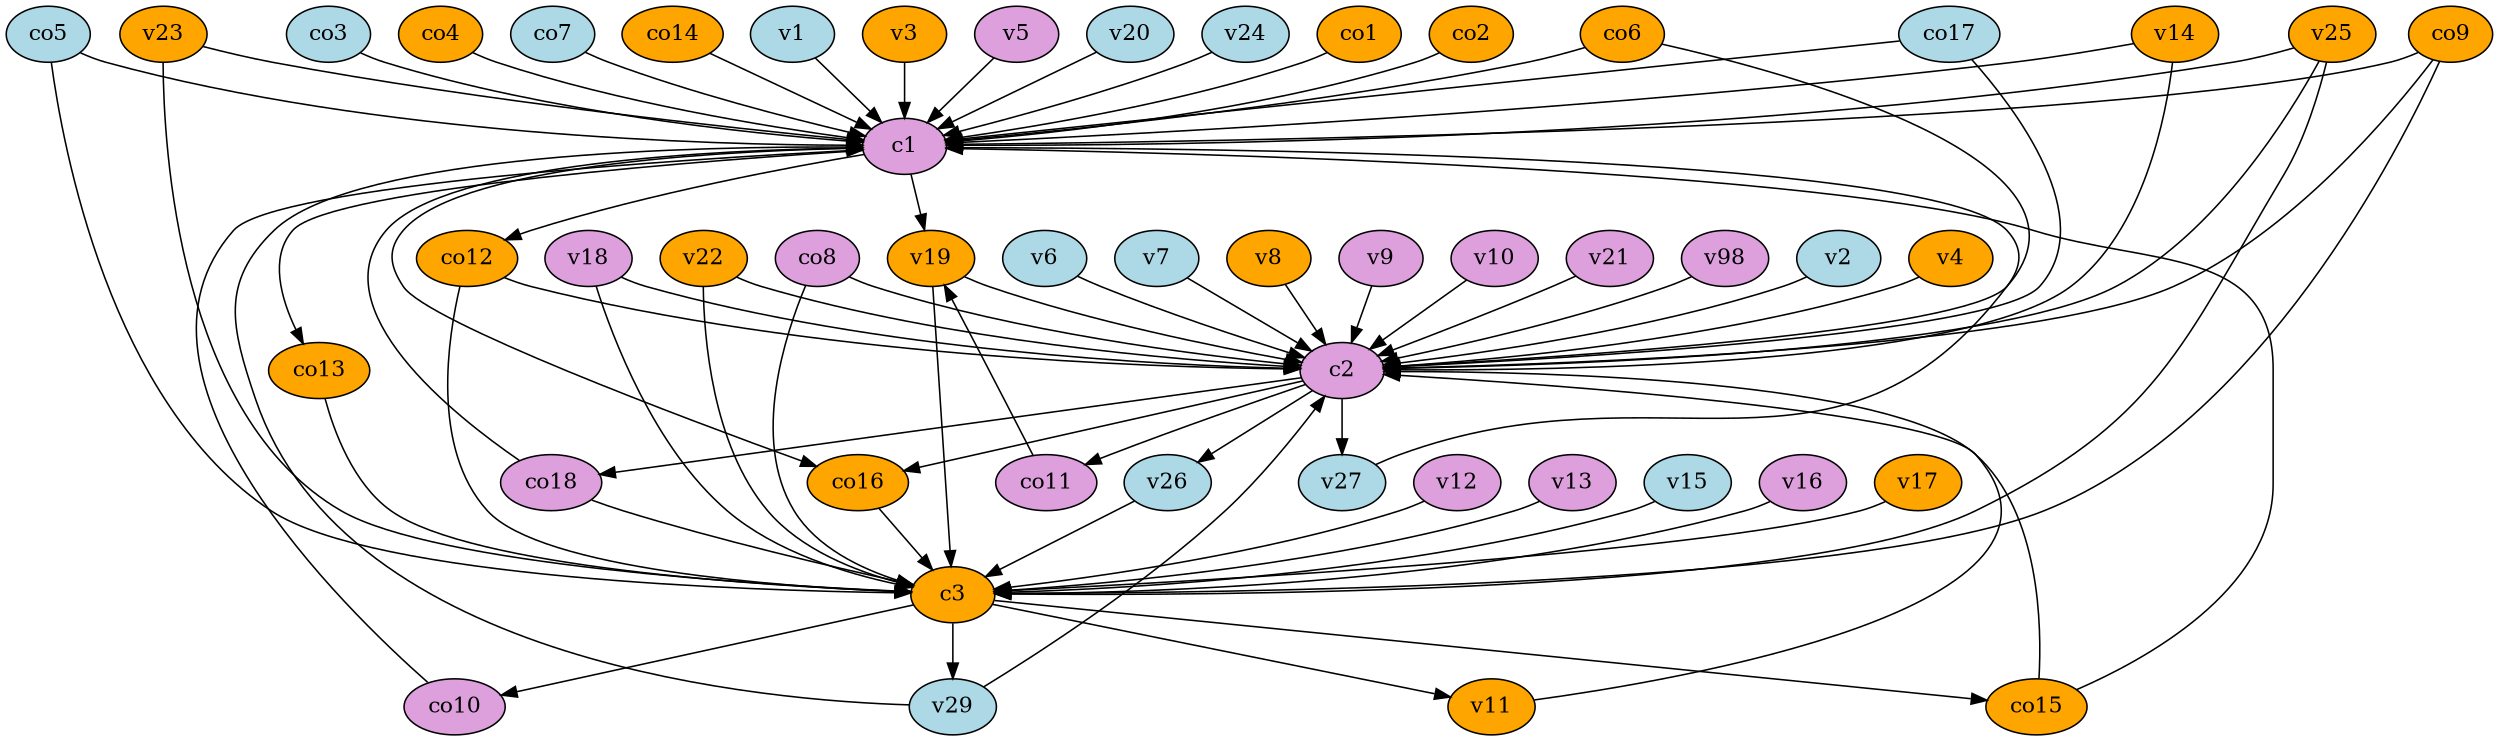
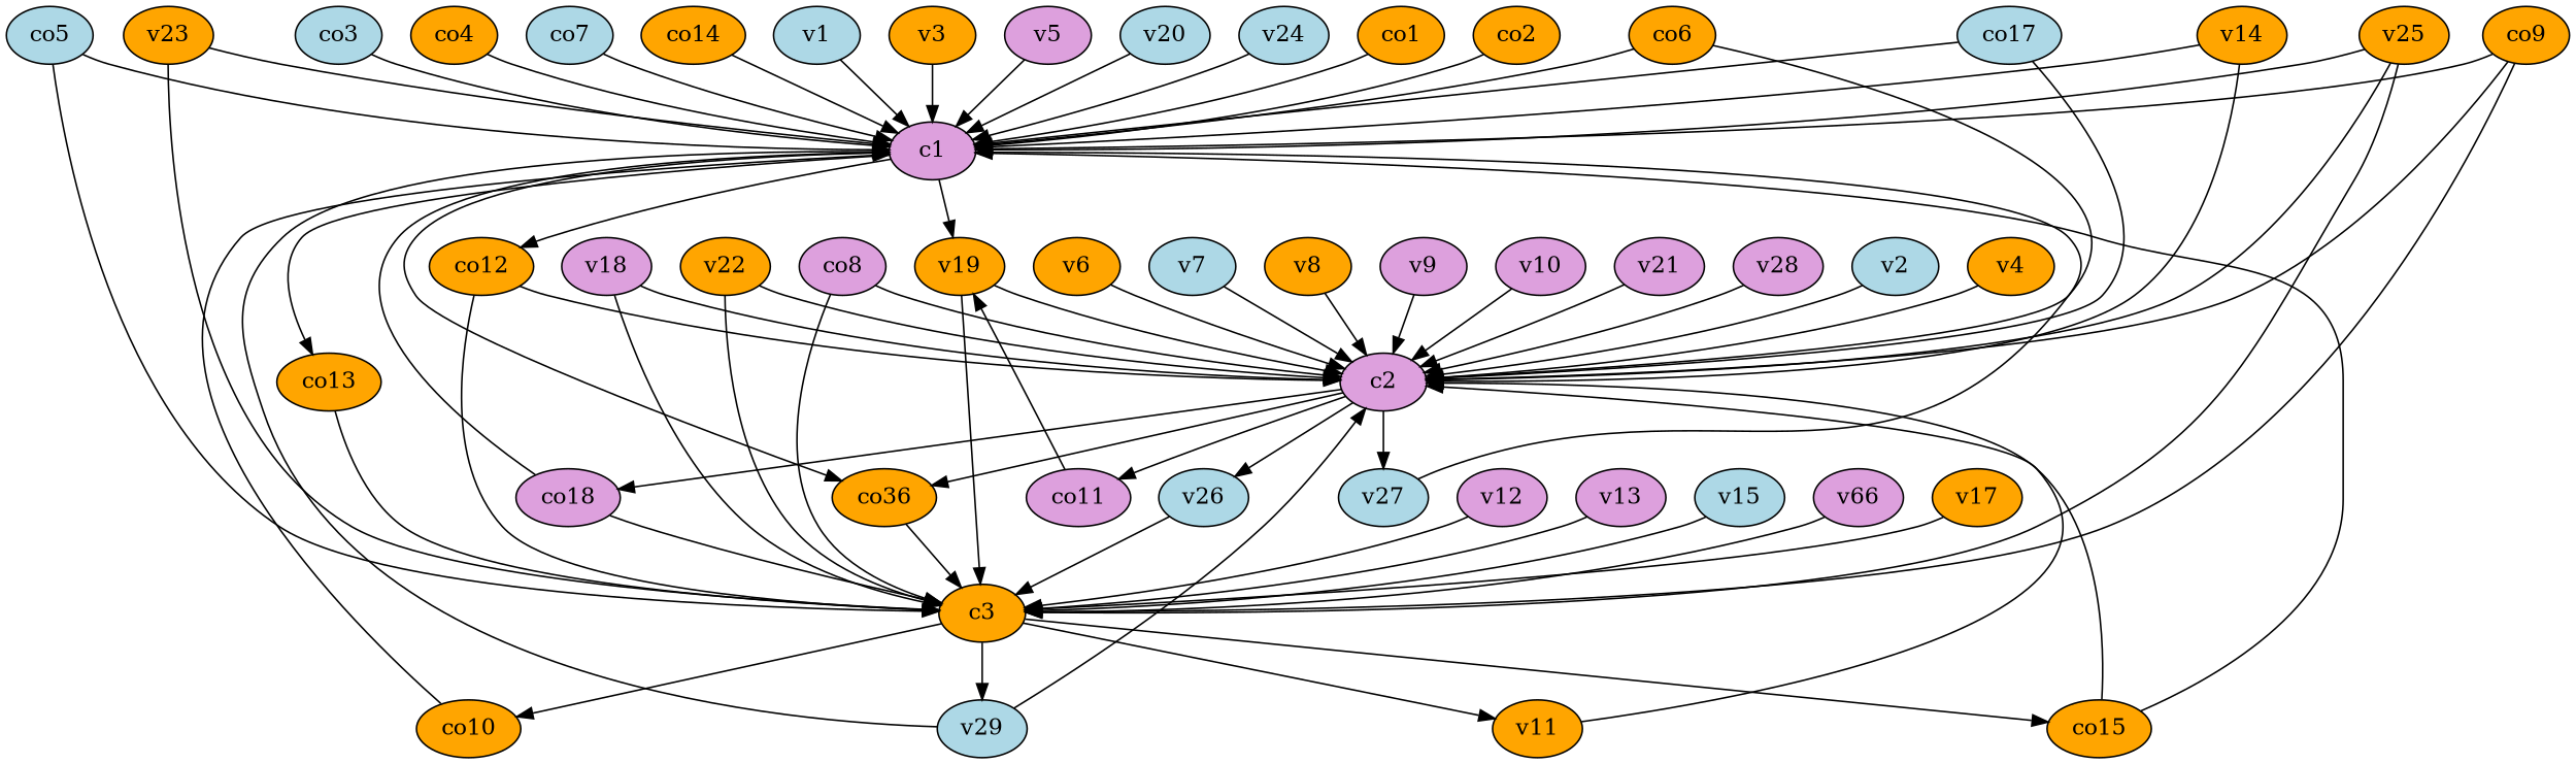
  strict digraph {
    node [fillcolor=orange style=filled]
    edge [weight=1]
    c1 [fillcolor=plum]
    v19
    co12
    co13
-   co16
+   co16 [label=co36]
    c2 [fillcolor=plum]
    c3
    v26 [fillcolor=lightblue]
    v27 [fillcolor=lightblue]
    co11 [fillcolor=plum]
    co18 [fillcolor=plum]
    v11
    v29 [fillcolor=lightblue]
-   co10 [fillcolor=plum]
+   co10
    co15
    v1 [fillcolor=lightblue]
    v2 [fillcolor=lightblue]
    v3
    v4
    v5 [fillcolor=plum]
-   v6 [fillcolor=lightblue]
+   v6
    v7 [fillcolor=lightblue]
    v8
    v9 [fillcolor=plum]
    v10 [fillcolor=plum]
    v12 [fillcolor=plum]
    v13 [fillcolor=plum]
    v14
    v15 [fillcolor=lightblue]
-   v16 [fillcolor=plum]
+   v16 [fillcolor=plum label=v66]
    v17
    v18 [fillcolor=plum]
    v20 [fillcolor=lightblue]
    v21 [fillcolor=plum]
    v22
    v23
    v24 [fillcolor=lightblue]
    v25
-   v28 [fillcolor=plum label=v98]
+   v28 [fillcolor=plum]
    co1
    co2
    co3 [fillcolor=lightblue]
    co4
    co5 [fillcolor=lightblue]
    co6
    co7 [fillcolor=lightblue]
    co8 [fillcolor=plum]
    co9
    co14
    co17 [fillcolor=lightblue]
    c1 -> v19
    c1 -> co12
    c1 -> co13
    c1 -> co16
    v19 -> c2
    v19 -> c3
    co12 -> c2
    co12 -> c3
    co13 -> c3
    co16 -> c3
    c2 -> co16
    c2 -> v26
    c2 -> v27
    c2 -> co11
    c2 -> co18
    c3 -> v11
    c3 -> v29
    c3 -> co10
    c3 -> co15
    v26 -> c3
    v27 -> c1
    co11 -> v19
    co18 -> c1
    co18 -> c3
    v11 -> c2
    v29 -> c1
    v29 -> c2
    co10 -> c1
    co15 -> c1
    co15 -> c2
    v1 -> c1
    v2 -> c2
    v3 -> c1
    v4 -> c2
    v5 -> c1
    v6 -> c2
    v7 -> c2
    v8 -> c2
    v9 -> c2
    v10 -> c2
    v12 -> c3
    v13 -> c3
    v14 -> c1
    v14 -> c2
    v15 -> c3
    v16 -> c3
    v17 -> c3
    v18 -> c2
    v18 -> c3
    v20 -> c1
    v21 -> c2
    v22 -> c2
    v22 -> c3
    v23 -> c1
    v23 -> c3
    v24 -> c1
    v25 -> c1
    v25 -> c2
    v25 -> c3
    v28 -> c2
    co1 -> c1
    co2 -> c1
    co3 -> c1
    co4 -> c1
    co5 -> c1
    co5 -> c3
    co6 -> c1
    co6 -> c2
    co7 -> c1
    co8 -> c2
    co8 -> c3
    co9 -> c1
    co9 -> c2
    co9 -> c3
    co14 -> c1
    co17 -> c1
    co17 -> c2
  }
